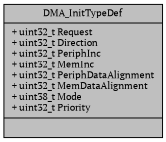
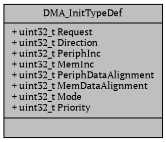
  digraph {
    fontname="PT Serif"
-   n1 [color=black fillcolor=grey75 fontcolor=black fontname="PT Serif" fontsize=10 height=0.2 label="{DMA_InitTypeDef\n|+ uint32_t Request\l+ uint32_t Direction\l+ uint32_t PeriphInc\l+ uint32_t MemInc\l+ uint32_t PeriphDataAlignment\l+ uint32_t MemDataAlignment\l+ uint38_t Mode\l+ uint32_t Priority\l|}" shape=record style=filled width=0.4]
+   n1 [color=black fillcolor=grey75 fontcolor=black fontname="PT Serif" fontsize=10 height=0.2 label="{DMA_InitTypeDef\n|+ uint32_t Request\l+ uint32_t Direction\l+ uint32_t PeriphInc\l+ uint32_t MemInc\l+ uint32_t PeriphDataAlignment\l+ uint32_t MemDataAlignment\l+ uint32_t Mode\l+ uint32_t Priority\l|}" shape=record style=filled width=0.4]
  }
